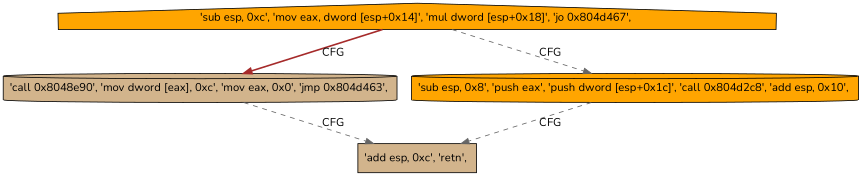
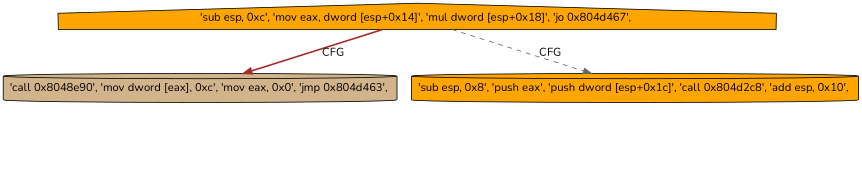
  digraph {
    fontname=Nunito
    node [style=filled fillcolor=orange shape=cylinder fontname=Nunito]
    edge [color=gray40 style=dashed fontname=Nunito]
    n1 [label="'sub esp, 0xc', 'mov eax, dword [esp+0x14]', 'mul dword [esp+0x18]', 'jo 0x804d467', " shape=house]
    n2 [label="'call 0x8048e90', 'mov dword [eax], 0xc', 'mov eax, 0x0', 'jmp 0x804d463', " fillcolor=tan]
    n3 [label="'sub esp, 0x8', 'push eax', 'push dword [esp+0x1c]', 'call 0x804d2c8', 'add esp, 0x10', "]
-   n4 [label="'add esp, 0xc', 'retn', " fillcolor=tan shape=box]
    n1 -> n2 [label=CFG color=brown style=bold]
    n1 -> n3 [label=CFG]
-   n2 -> n4 [label=CFG]
-   n3 -> n4 [label=CFG]
  }
